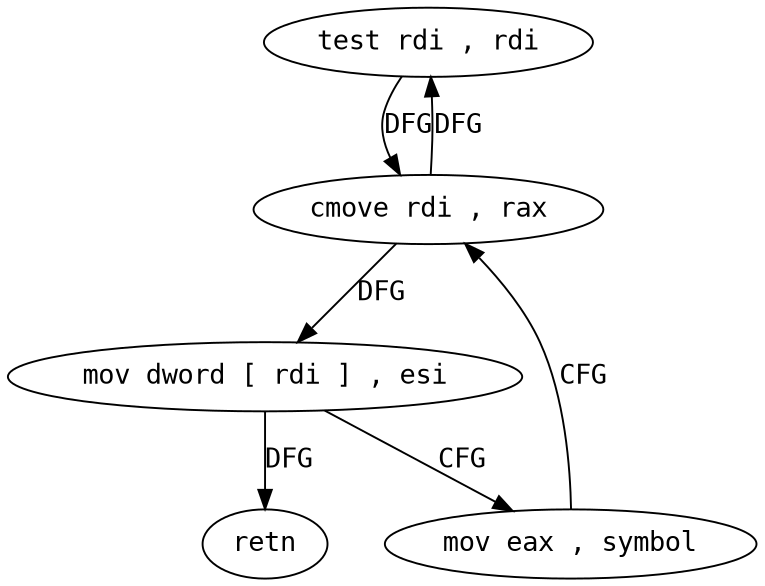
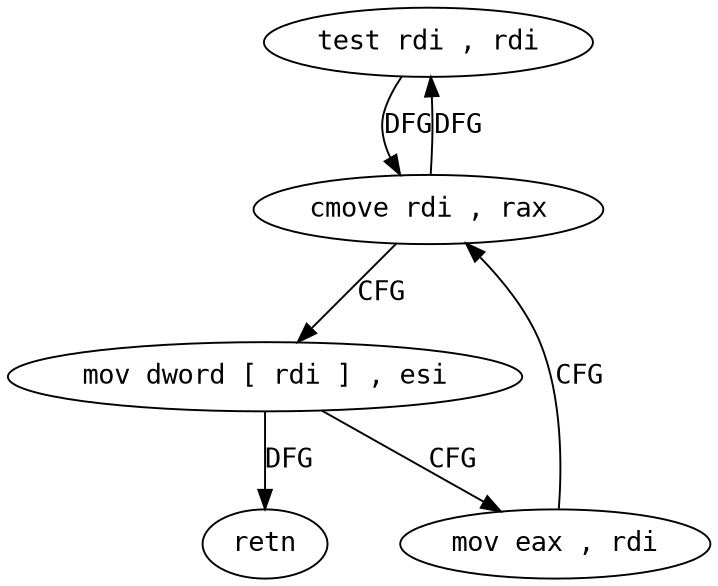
  digraph {
    fontname="DejaVu Sans Mono"
    node [fontname="DejaVu Sans Mono"]
    edge [fontname="DejaVu Sans Mono"]
    n1 [label="test rdi , rdi"]
    n2 [label="cmove rdi , rax"]
-   n3 [label="mov eax , symbol"]
+   n3 [label="mov eax , rdi"]
    n4 [label="mov dword [ rdi ] , esi"]
    n5 [label=retn]
    n1 -> n2 [label=DFG]
    n2 -> n1 [label=DFG]
-   n2 -> n4 [label=DFG]
+   n2 -> n4 [label=CFG]
    n3 -> n2 [label=CFG]
    n4 -> n3 [label=CFG]
    n4 -> n5 [label=DFG]
  }
